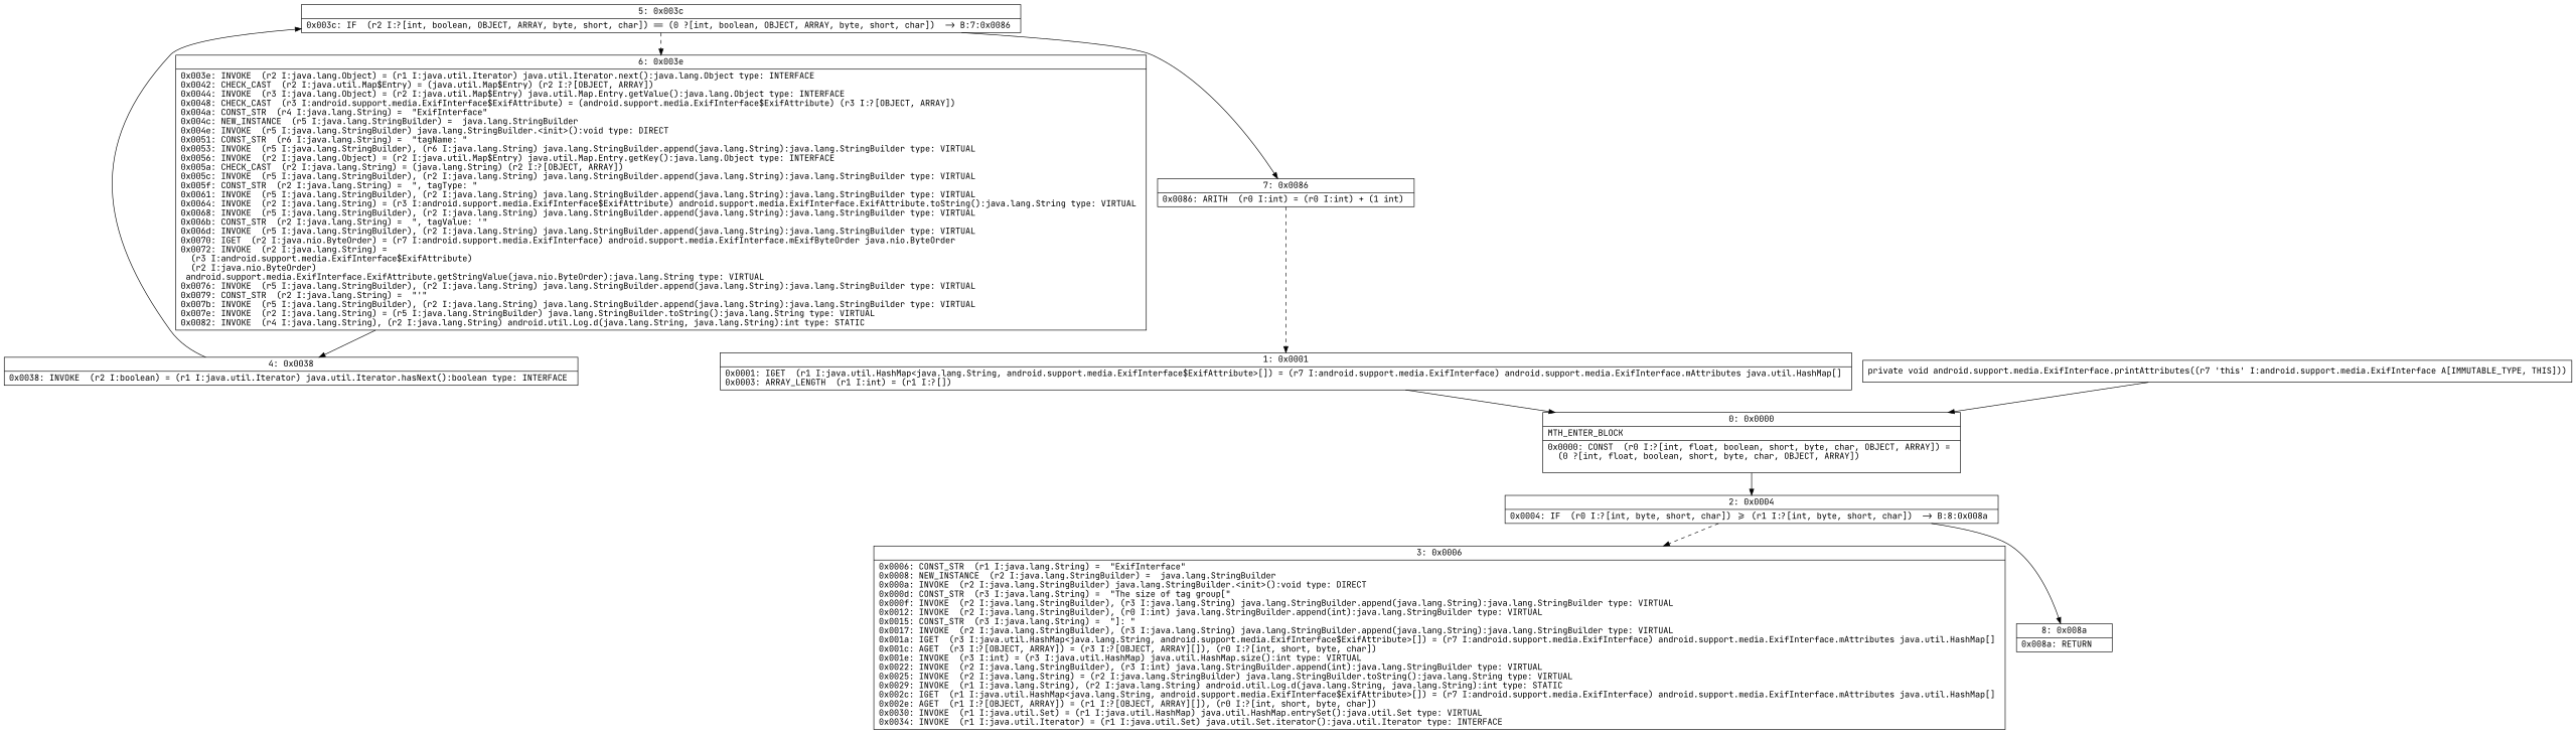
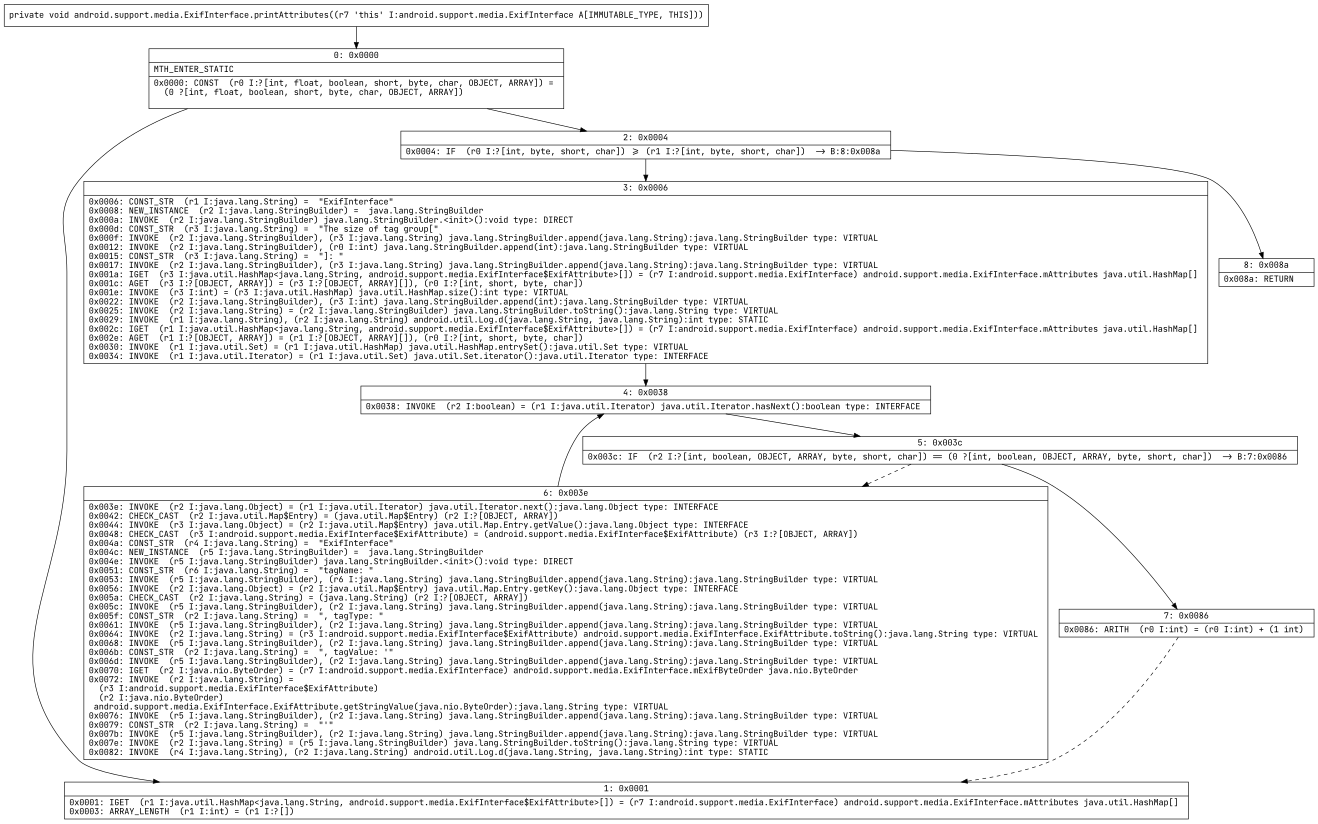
  digraph {
    fontname="JetBrains Mono"
    node [fontname="JetBrains Mono" shape=record]
    edge [fontname="JetBrains Mono"]
-   n1 [label="{0\:\ 0x0000|MTH_ENTER_BLOCK\l|0x0000: CONST  (r0 I:?[int, float, boolean, short, byte, char, OBJECT, ARRAY]) = \l  (0 ?[int, float, boolean, short, byte, char, OBJECT, ARRAY])\l \l}"]
+   n1 [label="{0\:\ 0x0000|MTH_ENTER_STATIC\l|0x0000: CONST  (r0 I:?[int, float, boolean, short, byte, char, OBJECT, ARRAY]) = \l  (0 ?[int, float, boolean, short, byte, char, OBJECT, ARRAY])\l \l}"]
    n2 [label="{1\:\ 0x0001|0x0001: IGET  (r1 I:java.util.HashMap\<java.lang.String, android.support.media.ExifInterface$ExifAttribute\>[]) = (r7 I:android.support.media.ExifInterface) android.support.media.ExifInterface.mAttributes java.util.HashMap[] \l0x0003: ARRAY_LENGTH  (r1 I:int) = (r1 I:?[]) \l}"]
    n3 [label="{2\:\ 0x0004|0x0004: IF  (r0 I:?[int, byte, short, char]) \>= (r1 I:?[int, byte, short, char])  \-\> B:8:0x008a \l}"]
    n4 [label="{3\:\ 0x0006|0x0006: CONST_STR  (r1 I:java.lang.String) =  \"ExifInterface\" \l0x0008: NEW_INSTANCE  (r2 I:java.lang.StringBuilder) =  java.lang.StringBuilder \l0x000a: INVOKE  (r2 I:java.lang.StringBuilder) java.lang.StringBuilder.\<init\>():void type: DIRECT \l0x000d: CONST_STR  (r3 I:java.lang.String) =  \"The size of tag group[\" \l0x000f: INVOKE  (r2 I:java.lang.StringBuilder), (r3 I:java.lang.String) java.lang.StringBuilder.append(java.lang.String):java.lang.StringBuilder type: VIRTUAL \l0x0012: INVOKE  (r2 I:java.lang.StringBuilder), (r0 I:int) java.lang.StringBuilder.append(int):java.lang.StringBuilder type: VIRTUAL \l0x0015: CONST_STR  (r3 I:java.lang.String) =  \"]: \" \l0x0017: INVOKE  (r2 I:java.lang.StringBuilder), (r3 I:java.lang.String) java.lang.StringBuilder.append(java.lang.String):java.lang.StringBuilder type: VIRTUAL \l0x001a: IGET  (r3 I:java.util.HashMap\<java.lang.String, android.support.media.ExifInterface$ExifAttribute\>[]) = (r7 I:android.support.media.ExifInterface) android.support.media.ExifInterface.mAttributes java.util.HashMap[] \l0x001c: AGET  (r3 I:?[OBJECT, ARRAY]) = (r3 I:?[OBJECT, ARRAY][]), (r0 I:?[int, short, byte, char]) \l0x001e: INVOKE  (r3 I:int) = (r3 I:java.util.HashMap) java.util.HashMap.size():int type: VIRTUAL \l0x0022: INVOKE  (r2 I:java.lang.StringBuilder), (r3 I:int) java.lang.StringBuilder.append(int):java.lang.StringBuilder type: VIRTUAL \l0x0025: INVOKE  (r2 I:java.lang.String) = (r2 I:java.lang.StringBuilder) java.lang.StringBuilder.toString():java.lang.String type: VIRTUAL \l0x0029: INVOKE  (r1 I:java.lang.String), (r2 I:java.lang.String) android.util.Log.d(java.lang.String, java.lang.String):int type: STATIC \l0x002c: IGET  (r1 I:java.util.HashMap\<java.lang.String, android.support.media.ExifInterface$ExifAttribute\>[]) = (r7 I:android.support.media.ExifInterface) android.support.media.ExifInterface.mAttributes java.util.HashMap[] \l0x002e: AGET  (r1 I:?[OBJECT, ARRAY]) = (r1 I:?[OBJECT, ARRAY][]), (r0 I:?[int, short, byte, char]) \l0x0030: INVOKE  (r1 I:java.util.Set) = (r1 I:java.util.HashMap) java.util.HashMap.entrySet():java.util.Set type: VIRTUAL \l0x0034: INVOKE  (r1 I:java.util.Iterator) = (r1 I:java.util.Set) java.util.Set.iterator():java.util.Iterator type: INTERFACE \l}"]
    n5 [label="{8\:\ 0x008a|0x008a: RETURN   \l}"]
    n6 [label="{4\:\ 0x0038|0x0038: INVOKE  (r2 I:boolean) = (r1 I:java.util.Iterator) java.util.Iterator.hasNext():boolean type: INTERFACE \l}"]
    n7 [label="{5\:\ 0x003c|0x003c: IF  (r2 I:?[int, boolean, OBJECT, ARRAY, byte, short, char]) == (0 ?[int, boolean, OBJECT, ARRAY, byte, short, char])  \-\> B:7:0x0086 \l}"]
    n8 [label="{6\:\ 0x003e|0x003e: INVOKE  (r2 I:java.lang.Object) = (r1 I:java.util.Iterator) java.util.Iterator.next():java.lang.Object type: INTERFACE \l0x0042: CHECK_CAST  (r2 I:java.util.Map$Entry) = (java.util.Map$Entry) (r2 I:?[OBJECT, ARRAY]) \l0x0044: INVOKE  (r3 I:java.lang.Object) = (r2 I:java.util.Map$Entry) java.util.Map.Entry.getValue():java.lang.Object type: INTERFACE \l0x0048: CHECK_CAST  (r3 I:android.support.media.ExifInterface$ExifAttribute) = (android.support.media.ExifInterface$ExifAttribute) (r3 I:?[OBJECT, ARRAY]) \l0x004a: CONST_STR  (r4 I:java.lang.String) =  \"ExifInterface\" \l0x004c: NEW_INSTANCE  (r5 I:java.lang.StringBuilder) =  java.lang.StringBuilder \l0x004e: INVOKE  (r5 I:java.lang.StringBuilder) java.lang.StringBuilder.\<init\>():void type: DIRECT \l0x0051: CONST_STR  (r6 I:java.lang.String) =  \"tagName: \" \l0x0053: INVOKE  (r5 I:java.lang.StringBuilder), (r6 I:java.lang.String) java.lang.StringBuilder.append(java.lang.String):java.lang.StringBuilder type: VIRTUAL \l0x0056: INVOKE  (r2 I:java.lang.Object) = (r2 I:java.util.Map$Entry) java.util.Map.Entry.getKey():java.lang.Object type: INTERFACE \l0x005a: CHECK_CAST  (r2 I:java.lang.String) = (java.lang.String) (r2 I:?[OBJECT, ARRAY]) \l0x005c: INVOKE  (r5 I:java.lang.StringBuilder), (r2 I:java.lang.String) java.lang.StringBuilder.append(java.lang.String):java.lang.StringBuilder type: VIRTUAL \l0x005f: CONST_STR  (r2 I:java.lang.String) =  \", tagType: \" \l0x0061: INVOKE  (r5 I:java.lang.StringBuilder), (r2 I:java.lang.String) java.lang.StringBuilder.append(java.lang.String):java.lang.StringBuilder type: VIRTUAL \l0x0064: INVOKE  (r2 I:java.lang.String) = (r3 I:android.support.media.ExifInterface$ExifAttribute) android.support.media.ExifInterface.ExifAttribute.toString():java.lang.String type: VIRTUAL \l0x0068: INVOKE  (r5 I:java.lang.StringBuilder), (r2 I:java.lang.String) java.lang.StringBuilder.append(java.lang.String):java.lang.StringBuilder type: VIRTUAL \l0x006b: CONST_STR  (r2 I:java.lang.String) =  \", tagValue: '\" \l0x006d: INVOKE  (r5 I:java.lang.StringBuilder), (r2 I:java.lang.String) java.lang.StringBuilder.append(java.lang.String):java.lang.StringBuilder type: VIRTUAL \l0x0070: IGET  (r2 I:java.nio.ByteOrder) = (r7 I:android.support.media.ExifInterface) android.support.media.ExifInterface.mExifByteOrder java.nio.ByteOrder \l0x0072: INVOKE  (r2 I:java.lang.String) = \l  (r3 I:android.support.media.ExifInterface$ExifAttribute)\l  (r2 I:java.nio.ByteOrder)\l android.support.media.ExifInterface.ExifAttribute.getStringValue(java.nio.ByteOrder):java.lang.String type: VIRTUAL \l0x0076: INVOKE  (r5 I:java.lang.StringBuilder), (r2 I:java.lang.String) java.lang.StringBuilder.append(java.lang.String):java.lang.StringBuilder type: VIRTUAL \l0x0079: CONST_STR  (r2 I:java.lang.String) =  \"'\" \l0x007b: INVOKE  (r5 I:java.lang.StringBuilder), (r2 I:java.lang.String) java.lang.StringBuilder.append(java.lang.String):java.lang.StringBuilder type: VIRTUAL \l0x007e: INVOKE  (r2 I:java.lang.String) = (r5 I:java.lang.StringBuilder) java.lang.StringBuilder.toString():java.lang.String type: VIRTUAL \l0x0082: INVOKE  (r4 I:java.lang.String), (r2 I:java.lang.String) android.util.Log.d(java.lang.String, java.lang.String):int type: STATIC \l}"]
    n9 [label="{7\:\ 0x0086|0x0086: ARITH  (r0 I:int) = (r0 I:int) + (1 int) \l}"]
    n10 [label="{private void android.support.media.ExifInterface.printAttributes((r7 'this' I:android.support.media.ExifInterface A[IMMUTABLE_TYPE, THIS])) }"]
-   n2 -> n1
+   n1 -> n2
    n1 -> n3
-   n3 -> n4 [style=dashed]
+   n3 -> n4 [style=solid]
    n3 -> n5
+   n4 -> n6
    n6 -> n7
    n7 -> n8 [style=dashed]
    n7 -> n9
    n8 -> n6
    n9 -> n2 [style=dashed]
    n10 -> n1
  }
